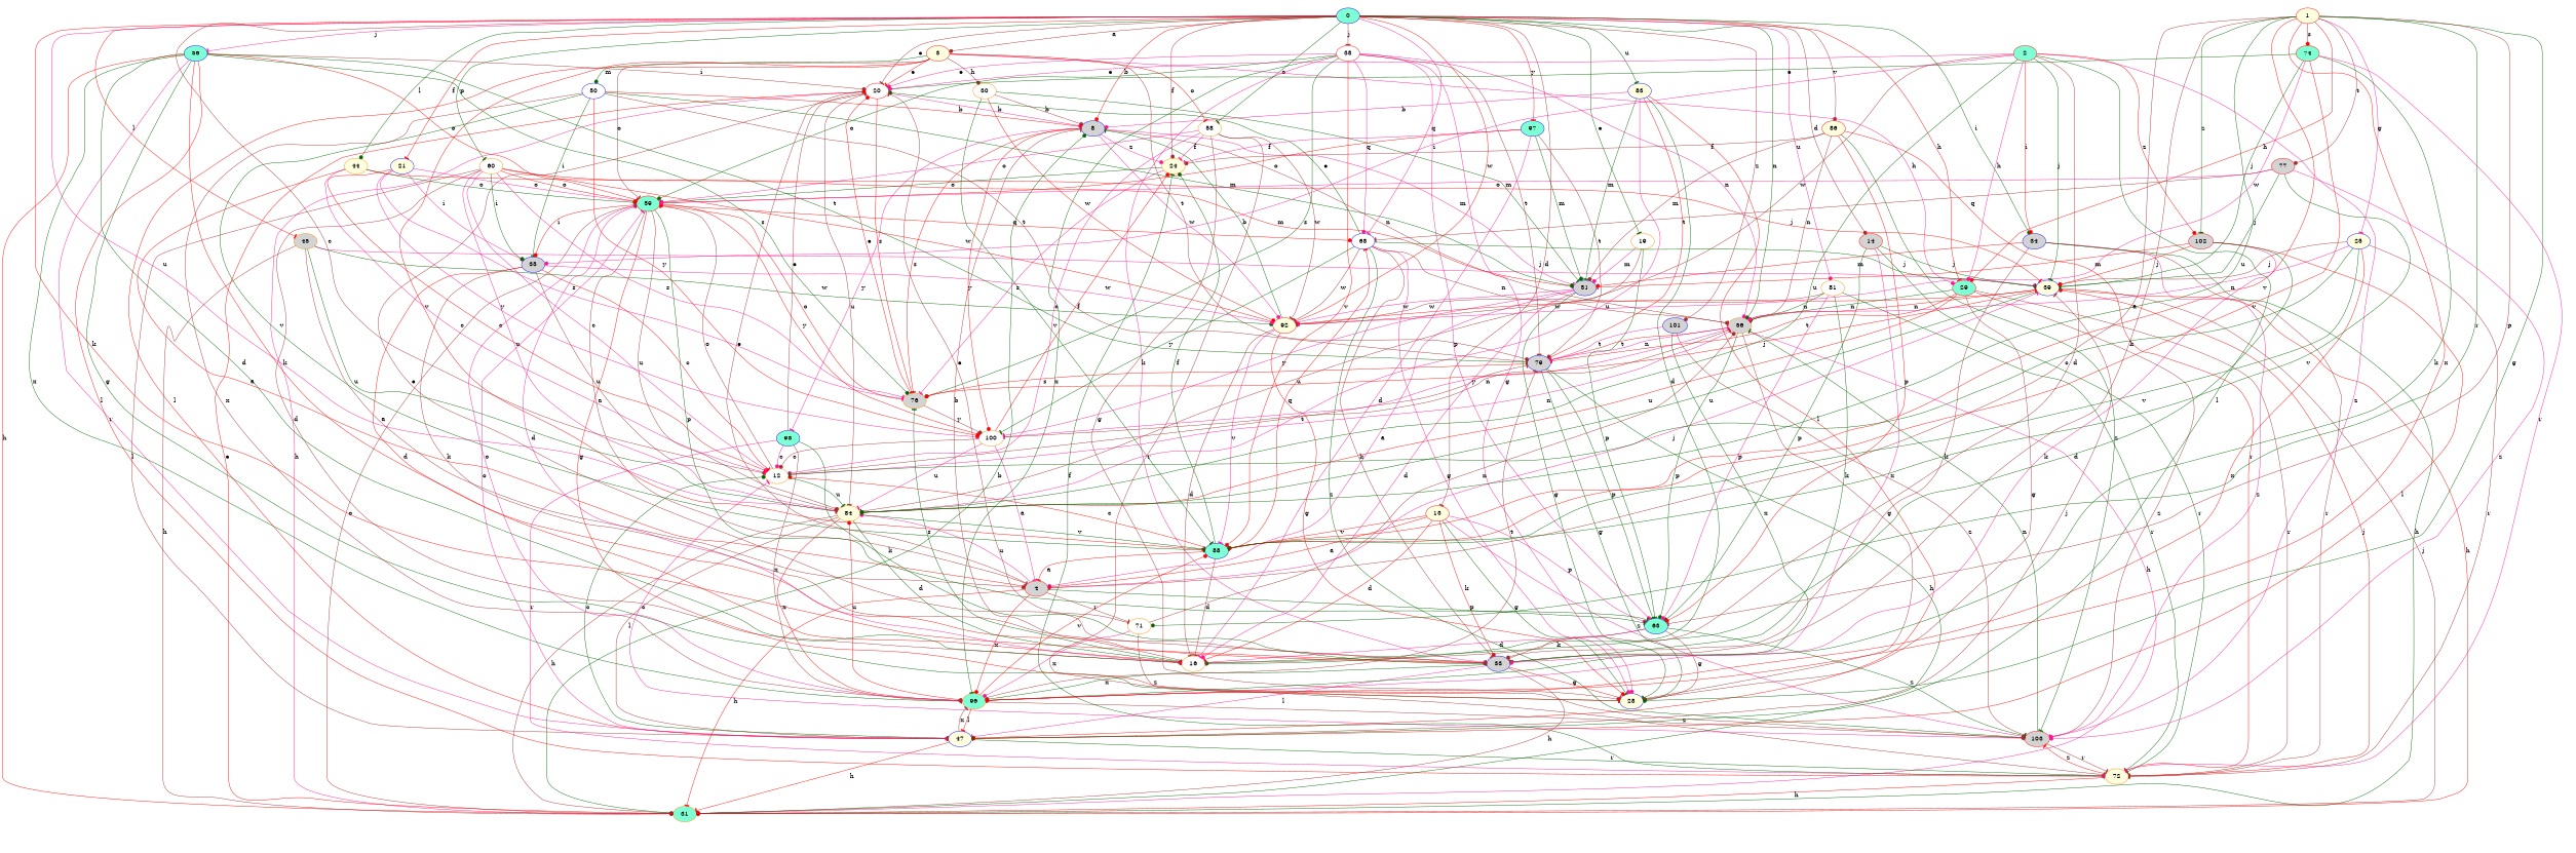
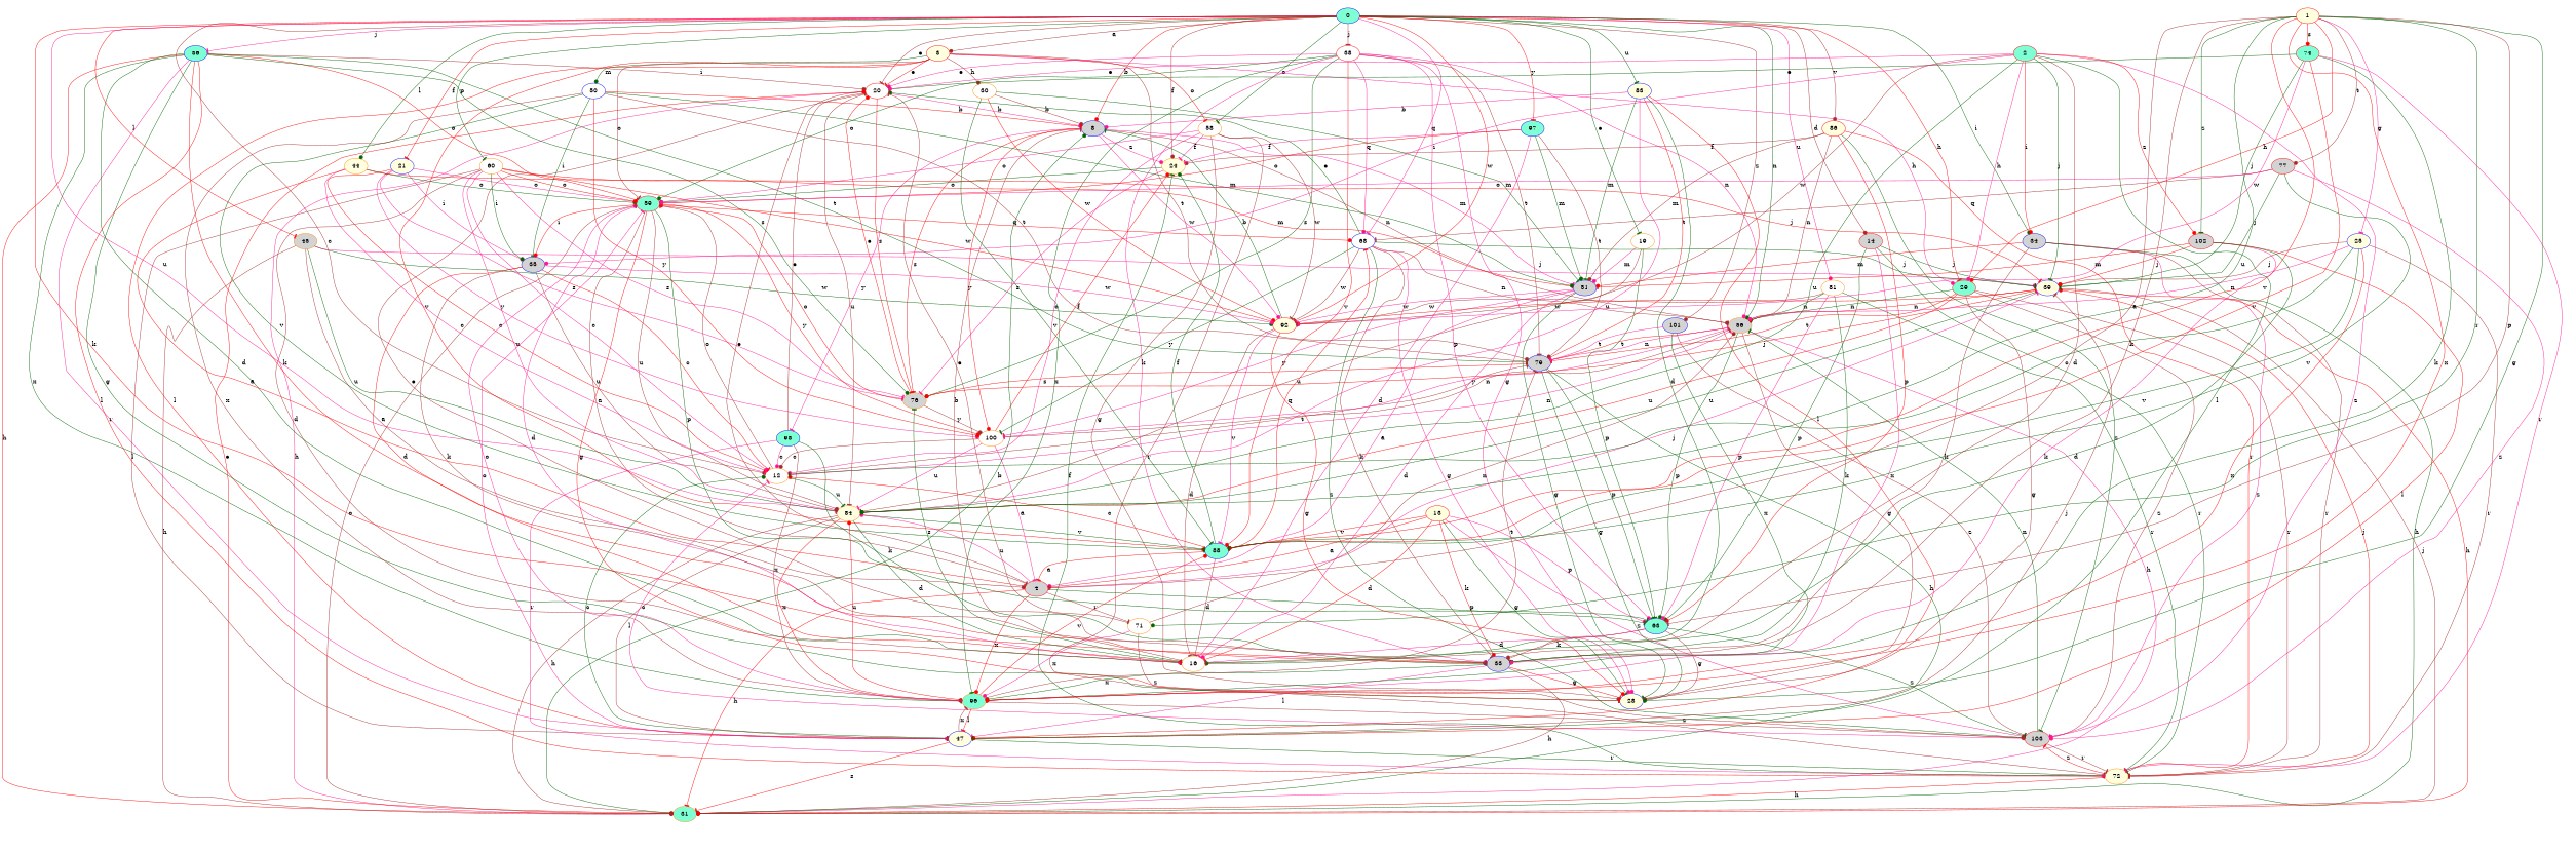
  strict digraph {
    node [color=blue fillcolor=lightyellow style=filled]
    edge [arrowhead=tee color=brown]
    0 [fillcolor=aquamarine]
    3 [color=red]
    8 [fillcolor=lightgrey]
    12 [color=darkorange fillcolor=white]
    13 [color=red]
    14 [color=red fillcolor=lightgrey]
    19 [color=darkorange fillcolor=white]
    20 [color=red fillcolor=white]
    21
    24 [color=darkorange]
    29 [color=red fillcolor=aquamarine]
    34 [fillcolor=lightgrey]
    36 [fillcolor=aquamarine]
    38 [color=red fillcolor=white]
    n15 [fillcolor=lightgrey label=33]
    44 [color=darkorange]
    45 [color=darkorange fillcolor=lightgrey]
    56 [color=darkorange fillcolor=lightgrey]
    58 [color=darkorange fillcolor=white]
    60 [color=darkorange fillcolor=white]
    68 [fillcolor=white]
    81 [color=darkorange fillcolor=white]
    83
    84 [color=darkorange]
    86 [color=red]
    92 [color=red]
    97 [fillcolor=aquamarine]
    101 [fillcolor=lightgrey]
    88 [fillcolor=aquamarine]
    47
    30 [color=darkorange fillcolor=white]
    50 [fillcolor=white]
    59 [color=red fillcolor=aquamarine]
    79 [fillcolor=lightgrey]
    51 [fillcolor=lightgrey]
    76 [color=darkorange fillcolor=lightgrey]
    98 [fillcolor=aquamarine]
    100 [color=darkorange fillcolor=white]
    4 [color=red fillcolor=lightgrey]
    28
    63 [fillcolor=aquamarine]
    16 [color=darkorange fillcolor=white]
    103 [color=red fillcolor=lightgrey]
    96 [color=darkorange fillcolor=aquamarine]
    39
    72 [color=darkorange]
    31 [color=darkorange fillcolor=aquamarine]
    35 [fillcolor=lightgrey]
    1 [color=red]
    25
    71 [color=darkorange fillcolor=white]
    74 [color=red fillcolor=aquamarine]
    77 [color=red fillcolor=lightgrey]
    102 [color=red fillcolor=lightgrey]
    2 [color=red fillcolor=aquamarine]
    0 -> 3 [arrowhead=dot label=a]
    0 -> 8 [arrowhead=dot color=red label=b]
    0 -> 12 [arrowhead=dot label=c]
-   0 -> 13 [label=d]
    0 -> 14 [arrowhead=dot label=d]
    0 -> 19 [color=darkgreen label=e]
    0 -> 20 [label=e]
    0 -> 21 [color=red label=f]
    0 -> 24 [arrowhead=dot label=f]
    0 -> 29 [color=red label=h]
    0 -> 34 [arrowhead=dot color=darkgreen label=i]
    0 -> 36 [color=deeppink label=j]
    0 -> 38 [label=j]
    0 -> n15 [arrowhead=dot color=red label=k]
    0 -> 44 [arrowhead=dot color=darkgreen label=l]
    0 -> 45 [color=red label=l]
    0 -> 56 [arrowhead=dot color=darkgreen label=n]
    0 -> 58 [color=darkgreen label=o]
    0 -> 60 [color=darkgreen label=p]
    0 -> 68 [color=deeppink label=q]
    0 -> 81 [arrowhead=dot color=deeppink label=u]
    0 -> 83 [color=darkgreen label=u]
    0 -> 84 [color=deeppink label=u]
    0 -> 86 [arrowhead=dot label=v]
    0 -> 92 [color=red label=w]
    0 -> 97 [color=red label=y]
    0 -> 101 [arrowhead=dot label=z]
    3 -> 20 [color=red label=e]
    3 -> 29 [arrowhead=dot color=deeppink label=h]
    3 -> 58 [color=red label=o]
    3 -> 88 [arrowhead=dot color=red label=v]
    3 -> 47 [color=red label=l]
    3 -> 30 [arrowhead=dot label=h]
    3 -> 50 [arrowhead=dot color=darkgreen label=m]
    3 -> 59 [label=o]
    3 -> 79 [arrowhead=dot label=t]
    8 -> 24 [arrowhead=dot color=deeppink label=z]
    8 -> 56 [label=n]
    8 -> 92 [arrowhead=dot color=deeppink label=w]
    8 -> 51 [color=deeppink label=m]
    8 -> 76 [color=red label=s]
    8 -> 98 [color=deeppink label=y]
    8 -> 100 [arrowhead=dot color=red label=y]
    12 -> 56 [color=deeppink label=n]
    12 -> 84 [color=darkgreen label=u]
    12 -> 59 [label=o]
    12 -> 79 [label=t]
    13 -> n15 [arrowhead=dot color=red label=k]
    13 -> 88 [color=red label=v]
    13 -> 4 [arrowhead=dot color=red label=a]
    13 -> 28 [color=darkgreen label=g]
    13 -> 63 [arrowhead=dot color=deeppink label=p]
    13 -> 16 [color=red label=d]
    13 -> 103 [arrowhead=dot color=deeppink label=z]
    14 -> 63 [arrowhead=dot color=darkgreen label=p]
    14 -> 96 [arrowhead=dot color=deeppink label=x]
    14 -> 39 [color=darkgreen label=j]
    14 -> 72 [color=darkgreen label=r]
    19 -> 84 [label=u]
    19 -> 51 [arrowhead=dot color=deeppink label=m]
    19 -> 63 [color=darkgreen label=p]
    20 -> 8 [arrowhead=dot color=deeppink label=b]
    20 -> 84 [label=u]
    20 -> 76 [color=red label=s]
    20 -> 31 [arrowhead=dot color=deeppink label=h]
    21 -> 12 [arrowhead=dot color=red label=c]
    21 -> 59 [color=deeppink label=o]
    21 -> 76 [color=deeppink label=s]
    21 -> 100 [arrowhead=dot color=deeppink label=y]
    21 -> 35 [arrowhead=dot color=deeppink label=i]
    24 -> 59 [arrowhead=dot color=darkgreen label=o]
    24 -> 76 [color=deeppink label=s]
    29 -> 56 [arrowhead=dot color=darkgreen label=n]
    29 -> 84 [color=red label=u]
    29 -> 79 [color=red label=t]
    29 -> 28 [arrowhead=dot label=g]
    29 -> 103 [label=z]
    29 -> 72 [label=r]
    34 -> n15 [arrowhead=dot label=k]
    34 -> 51 [arrowhead=dot color=red label=m]
    34 -> 103 [arrowhead=dot color=deeppink label=z]
    34 -> 72 [label=r]
    34 -> 31 [arrowhead=dot color=darkgreen label=h]
    36 -> 20 [arrowhead=dot label=i]
    36 -> n15 [arrowhead=dot color=red label=k]
    36 -> 47 [arrowhead=dot color=deeppink label=l]
    36 -> 59 [color=red label=o]
    36 -> 79 [color=darkgreen label=t]
    36 -> 76 [arrowhead=dot color=darkgreen label=s]
    36 -> 28 [color=darkgreen label=g]
    36 -> 16 [arrowhead=dot color=darkgreen label=d]
    36 -> 96 [color=darkgreen label=x]
    36 -> 72 [color=red label=r]
    36 -> 31 [arrowhead=dot color=red label=h]
    38 -> 20 [arrowhead=dot color=deeppink label=e]
    38 -> n15 [arrowhead=dot color=deeppink label=k]
    38 -> 56 [arrowhead=dot color=deeppink label=n]
    38 -> 68 [arrowhead=dot color=deeppink label=q]
    38 -> 88 [arrowhead=dot color=red label=v]
    38 -> 59 [arrowhead=dot color=darkgreen label=o]
    38 -> 79 [label=t]
    38 -> 76 [arrowhead=dot color=darkgreen label=s]
    38 -> 28 [arrowhead=dot color=deeppink label=g]
    38 -> 63 [arrowhead=dot color=deeppink label=p]
    38 -> 96 [color=darkgreen label=x]
    n15 -> 20 [label=e]
    n15 -> 47 [color=deeppink label=l]
    n15 -> 28 [color=red label=g]
    n15 -> 96 [arrowhead=dot color=darkgreen label=x]
    n15 -> 31 [arrowhead=dot label=h]
    44 -> 12 [color=deeppink label=c]
    44 -> 59 [arrowhead=dot color=darkgreen label=o]
    44 -> 4 [color=red label=a]
    44 -> 39 [color=red label=j]
    45 -> 84 [color=darkgreen label=u]
    45 -> 92 [arrowhead=dot color=darkgreen label=w]
    45 -> 4 [arrowhead=dot label=a]
    45 -> 39 [arrowhead=dot color=deeppink label=j]
    45 -> 31 [arrowhead=dot label=h]
    56 -> 79 [color=red label=t]
    56 -> 100 [color=deeppink label=y]
    56 -> 28 [label=g]
    56 -> 63 [arrowhead=dot color=darkgreen label=p]
    56 -> 31 [arrowhead=dot color=deeppink label=h]
    58 -> 12 [arrowhead=dot color=deeppink label=c]
    58 -> 24 [color=deeppink label=f]
    58 -> 92 [label=w]
    58 -> 59 [arrowhead=dot color=deeppink label=o]
    58 -> 28 [arrowhead=dot label=g]
    58 -> 72 [label=r]
    60 -> 12 [arrowhead=dot color=deeppink label=c]
    60 -> 84 [color=deeppink label=u]
    60 -> 92 [color=red label=w]
    60 -> 47 [label=l]
    60 -> 59 [arrowhead=dot color=red label=o]
    60 -> 51 [color=red label=m]
    60 -> 76 [color=deeppink label=s]
    60 -> 16 [label=d]
    60 -> 35 [arrowhead=dot color=darkgreen label=i]
    68 -> 20 [arrowhead=dot color=darkgreen label=e]
    68 -> n15 [label=k]
    68 -> 56 [arrowhead=dot label=n]
    68 -> 92 [label=w]
    68 -> 100 [color=darkgreen label=y]
    68 -> 28 [arrowhead=dot color=deeppink label=g]
    68 -> 103 [arrowhead=dot color=darkgreen label=z]
    68 -> 39 [color=darkgreen label=j]
    81 -> n15 [color=darkgreen label=k]
    81 -> 56 [color=darkgreen label=n]
    81 -> 92 [arrowhead=dot label=w]
    81 -> 63 [arrowhead=dot color=deeppink label=p]
    81 -> 72 [color=darkgreen label=r]
    83 -> 8 [arrowhead=dot color=deeppink label=b]
    83 -> 84 [color=deeppink label=u]
    83 -> 47 [arrowhead=dot color=red label=l]
    83 -> 79 [color=red label=t]
    83 -> 51 [color=darkgreen label=m]
    83 -> 16 [arrowhead=dot color=darkgreen label=d]
    84 -> 88 [color=darkgreen label=v]
    84 -> 47 [label=l]
    84 -> 16 [color=darkgreen label=d]
    84 -> 96 [arrowhead=dot color=red label=x]
    84 -> 31 [arrowhead=dot label=h]
    86 -> 24 [arrowhead=dot label=f]
    86 -> 56 [arrowhead=dot label=n]
    86 -> 51 [arrowhead=dot label=m]
    86 -> 63 [arrowhead=dot color=red label=p]
    86 -> 103 [color=darkgreen label=z]
    86 -> 72 [color=red label=r]
    92 -> 8 [color=darkgreen label=b]
    92 -> 88 [color=deeppink label=v]
    92 -> 28 [arrowhead=dot color=red label=g]
    92 -> 16 [label=d]
    97 -> 24 [color=deeppink label=f]
    97 -> 59 [color=red label=o]
    97 -> 79 [arrowhead=dot label=t]
    97 -> 51 [arrowhead=dot color=darkgreen label=m]
    97 -> 16 [color=deeppink label=d]
    101 -> 79 [color=deeppink label=t]
    101 -> 103 [label=z]
    101 -> 96 [color=darkgreen label=x]
    88 -> 12 [arrowhead=dot color=red label=c]
    88 -> 24 [arrowhead=dot color=darkgreen label=f]
    88 -> 68 [color=red label=q]
    88 -> 4 [color=red label=a]
    88 -> 16 [label=d]
    47 -> 12 [arrowhead=dot color=darkgreen label=c]
    47 -> 59 [color=deeppink label=o]
    47 -> 96 [label=x]
    47 -> 39 [label=j]
    47 -> 72 [color=darkgreen label=r]
-   47 -> 31 [color=red label=h]
+   47 -> 31 [color=red label=s]
    30 -> 8 [arrowhead=dot label=b]
    30 -> 92 [arrowhead=dot color=red label=w]
    30 -> 88 [color=darkgreen label=v]
    30 -> 51 [color=darkgreen label=m]
    50 -> 8 [color=red label=b]
    50 -> 88 [color=darkgreen label=v]
    50 -> 79 [label=t]
    50 -> 51 [arrowhead=dot color=darkgreen label=m]
    50 -> 100 [arrowhead=dot color=red label=y]
    50 -> 96 [arrowhead=dot label=x]
    50 -> 35 [color=darkgreen label=i]
    59 -> 68 [arrowhead=dot color=red label=q]
    59 -> 84 [arrowhead=dot label=u]
    59 -> 100 [arrowhead=dot color=red label=y]
    59 -> 4 [label=a]
    59 -> 28 [color=red label=g]
    59 -> 63 [color=darkgreen label=p]
    59 -> 16 [arrowhead=dot color=deeppink label=d]
    59 -> 35 [arrowhead=dot color=red label=i]
    79 -> 56 [color=deeppink label=n]
    79 -> 76 [arrowhead=dot color=red label=s]
    79 -> 28 [color=darkgreen label=g]
    79 -> 63 [color=darkgreen label=p]
    79 -> 31 [color=darkgreen label=h]
    51 -> 92 [color=deeppink label=w]
    51 -> 100 [color=deeppink label=y]
    51 -> 4 [arrowhead=dot color=deeppink label=a]
    51 -> 28 [color=darkgreen label=g]
    51 -> 16 [arrowhead=dot color=deeppink label=d]
    76 -> 20 [arrowhead=dot color=red label=e]
    76 -> 59 [arrowhead=dot color=red label=o]
    76 -> 100 [arrowhead=dot label=y]
    76 -> 39 [color=red label=j]
    98 -> 12 [arrowhead=dot color=deeppink label=c]
    98 -> 20 [label=e]
    98 -> n15 [color=darkgreen label=k]
    98 -> 96 [label=x]
    98 -> 72 [arrowhead=dot color=deeppink label=r]
    100 -> 12 [arrowhead=dot label=c]
    100 -> 24 [arrowhead=dot color=red label=f]
    100 -> 56 [label=n]
    100 -> 84 [color=deeppink label=u]
    100 -> 4 [color=deeppink label=a]
    4 -> 20 [label=e]
    4 -> 84 [arrowhead=dot color=deeppink label=u]
    4 -> 63 [color=darkgreen label=p]
    4 -> 96 [arrowhead=dot color=red label=x]
    4 -> 39 [color=deeppink label=j]
    4 -> 31 [color=red label=h]
    4 -> 71 [label=r]
    63 -> n15 [label=k]
    63 -> 28 [arrowhead=dot label=g]
    63 -> 16 [color=deeppink label=d]
    63 -> 103 [color=darkgreen label=z]
    16 -> 8 [label=b]
    16 -> 76 [color=darkgreen label=s]
    103 -> 12 [color=deeppink label=c]
    103 -> 56 [color=darkgreen label=n]
    103 -> 72 [label=r]
    96 -> 84 [arrowhead=dot color=red label=u]
    96 -> 88 [arrowhead=dot color=red label=v]
    96 -> 47 [color=red label=l]
    96 -> 59 [arrowhead=dot color=deeppink label=o]
    96 -> 79 [label=t]
    96 -> 103 [label=z]
    39 -> 56 [color=red label=n]
    39 -> 84 [arrowhead=dot color=darkgreen label=u]
    39 -> 92 [arrowhead=dot color=red label=w]
    39 -> 31 [arrowhead=dot color=red label=h]
    72 -> 24 [color=darkgreen label=f]
    72 -> 103 [color=red label=z]
    72 -> 39 [arrowhead=dot color=red label=j]
    72 -> 31 [arrowhead=dot color=red label=h]
    31 -> 8 [arrowhead=dot color=darkgreen label=b]
    31 -> 20 [arrowhead=dot color=red label=e]
    31 -> 59 [label=o]
    31 -> 39 [label=j]
    35 -> 12 [color=red label=c]
    35 -> n15 [label=k]
    35 -> 84 [arrowhead=dot label=u]
    35 -> 92 [arrowhead=dot color=deeppink label=w]
    35 -> 16 [color=red label=d]
    1 -> 29 [arrowhead=dot color=red label=h]
    1 -> n15 [arrowhead=dot label=k]
    1 -> 84 [arrowhead=dot color=darkgreen label=u]
    1 -> 88 [color=red label=v]
    1 -> 4 [label=a]
    1 -> 28 [arrowhead=dot color=darkgreen label=g]
    1 -> 63 [label=p]
    1 -> 96 [color=red label=x]
    1 -> 25 [color=deeppink label=g]
    1 -> 71 [arrowhead=dot color=darkgreen label=r]
    1 -> 74 [arrowhead=dot color=red label=s]
    1 -> 77 [arrowhead=dot label=t]
    1 -> 102 [color=darkgreen label=z]
    25 -> 12 [color=darkgreen label=c]
    25 -> 56 [arrowhead=dot color=deeppink label=n]
    25 -> 88 [arrowhead=dot color=darkgreen label=v]
    25 -> 96 [arrowhead=dot color=red label=x]
    25 -> 39 [arrowhead=dot label=j]
    25 -> 72 [label=r]
    71 -> 20 [label=e]
    71 -> 56 [arrowhead=dot label=n]
    71 -> 103 [arrowhead=dot label=z]
    71 -> 96 [arrowhead=dot color=deeppink label=x]
    74 -> 20 [color=darkgreen label=e]
    74 -> n15 [arrowhead=dot color=darkgreen label=k]
    74 -> 92 [arrowhead=dot color=deeppink label=w]
    74 -> 88 [arrowhead=dot color=red label=v]
    74 -> 39 [color=darkgreen label=j]
    74 -> 72 [color=deeppink label=r]
    77 -> 68 [label=q]
    77 -> 88 [color=darkgreen label=v]
    77 -> 59 [arrowhead=dot color=deeppink label=o]
    77 -> 103 [arrowhead=dot color=deeppink label=z]
    77 -> 39 [color=darkgreen label=j]
    102 -> n15 [arrowhead=dot color=deeppink label=k]
    102 -> 47 [arrowhead=dot color=red label=l]
    102 -> 51 [color=red label=m]
    102 -> 16 [color=darkgreen label=d]
    102 -> 39 [arrowhead=dot color=red label=j]
    2 -> 20 [arrowhead=dot color=deeppink label=e]
    2 -> 29 [arrowhead=dot color=deeppink label=h]
    2 -> 34 [arrowhead=dot color=red label=i]
    2 -> 84 [color=darkgreen label=u]
    2 -> 92 [label=w]
    2 -> 47 [color=darkgreen label=l]
    2 -> 16 [label=d]
    2 -> 103 [color=deeppink label=z]
    2 -> 39 [color=darkgreen label=j]
    2 -> 35 [arrowhead=dot color=deeppink label=i]
    2 -> 102 [arrowhead=dot color=red label=z]
  }
